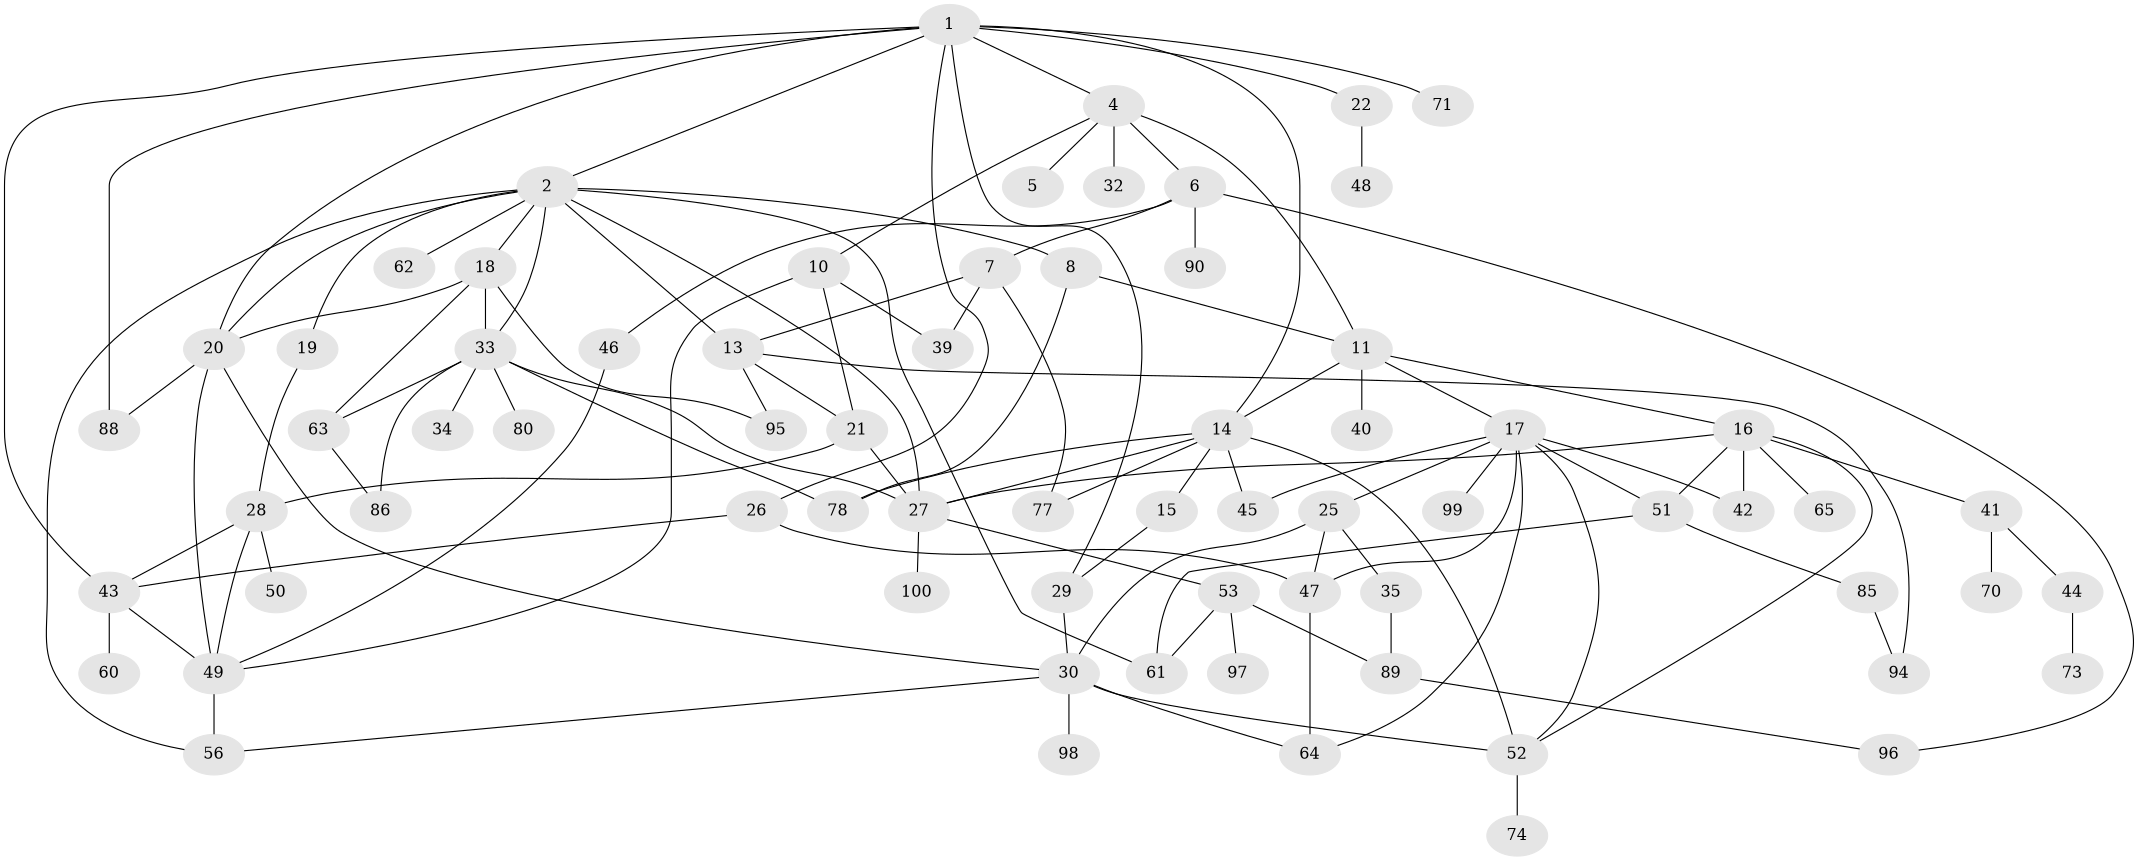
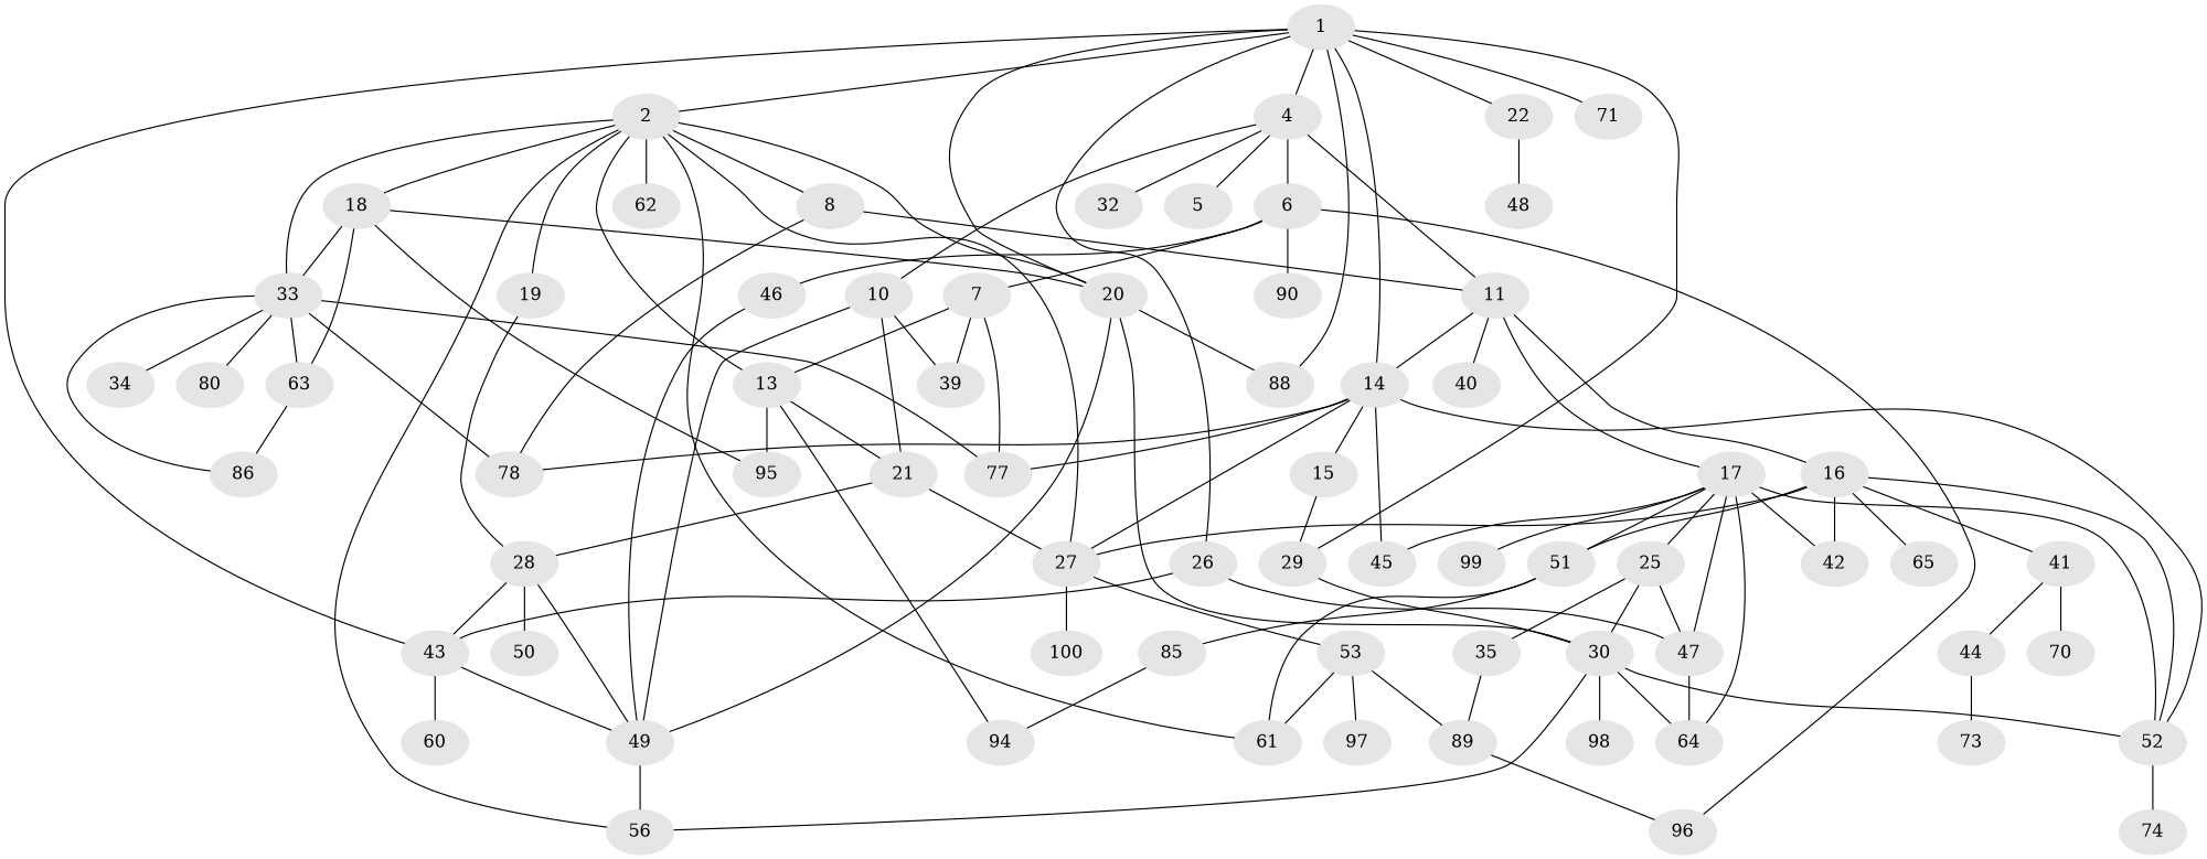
  graph {
    node [color=gray90 style=filled]
    1 [super="+3"]
    2 [super="+12"]
    4 [super="+75"]
    14 [super="+37"]
    20 [super="+38"]
    22
    26
    29 [super="+36"]
    43 [super="+54"]
    71
    88
    8 [super="+24"]
    13 [super="+81"]
    18 [super="+82"]
    19 [super="+57"]
    27 [super="+83"]
    33 [super="+69"]
    56
    61 [super="+68"]
    62
    5
    6 [super="+9"]
    10 [super="+91"]
    11 [super="+31"]
    32
    77
    78
    15
    45 [super="+87"]
    52
    49 [super="+92"]
    30 [super="+76"]
    48
    47 [super="+59"]
    60
    21
    94
    95
    63
    28 [super="+79"]
    53
    100
    34 [super="+66"]
    80
    86
    7 [super="+58"]
    46 [super="+84"]
    90
    96
    39
    16 [super="+23"]
    17 [super="+67"]
    40
    41
    42
    51 [super="+55"]
    65
    25
    64 [super="+93"]
    99
    74
    44
    70 [super="+72"]
    85
    35
    50
    98
    89
    97
    73
    1 -- 2
    1 -- 4
    1 -- 14
    1 -- 20
    1 -- 22
    1 -- 26
    1 -- 29
    1 -- 43
    1 -- 71
    1 -- 88
    2 -- 20
    2 -- 8
    2 -- 13
    2 -- 18
    2 -- 19
    2 -- 27
    2 -- 33
    2 -- 56
    2 -- 61
    2 -- 62
    4 -- 5
    4 -- 6
    4 -- 10
    4 -- 11 [weight=2]
    4 -- 32
    14 -- 27
    14 -- 77
    14 -- 78
    14 -- 15
    14 -- 45
    14 -- 52
    20 -- 88
    20 -- 49
    20 -- 30
    22 -- 48
    26 -- 43
    26 -- 47
    29 -- 30
    43 -- 49
    43 -- 60
    8 -- 11
    8 -- 78
    13 -- 21
    13 -- 94
    13 -- 95
    18 -- 20
    18 -- 33
    18 -- 95
    18 -- 63
    19 -- 28
    27 -- 53
    27 -- 100
-   33 -- 27
+   33 -- 77
    33 -- 78
    33 -- 63
    33 -- 34
    33 -- 80
    33 -- 86
    6 -- 7 [weight=2]
    6 -- 46
    6 -- 90
    6 -- 96
    10 -- 49
    10 -- 21
    10 -- 39
    11 -- 14
    11 -- 16
    11 -- 17
    11 -- 40
    15 -- 29
    52 -- 74
    49 -- 56
    30 -- 56
    30 -- 52
    30 -- 64
    30 -- 98
    47 -- 64
    21 -- 27
    21 -- 28
    63 -- 86
    28 -- 43
    28 -- 49
    28 -- 50
    53 -- 61
    53 -- 89
    53 -- 97
    7 -- 13
    7 -- 77
    7 -- 39
    46 -- 49
    16 -- 27
    16 -- 52
    16 -- 41
    16 -- 42
    16 -- 51
    16 -- 65
    17 -- 45
    17 -- 52
    17 -- 47
    17 -- 42
    17 -- 51
    17 -- 25
    17 -- 64
    17 -- 99
    41 -- 44
    41 -- 70
    51 -- 61
    51 -- 85
    25 -- 30
    25 -- 47
    25 -- 35
    44 -- 73
    85 -- 94
    35 -- 89
    89 -- 96
  }
